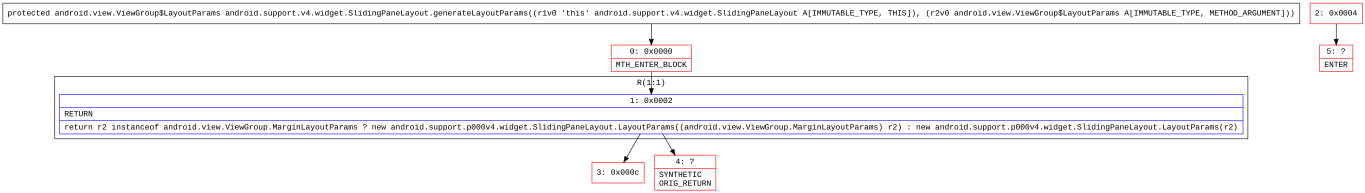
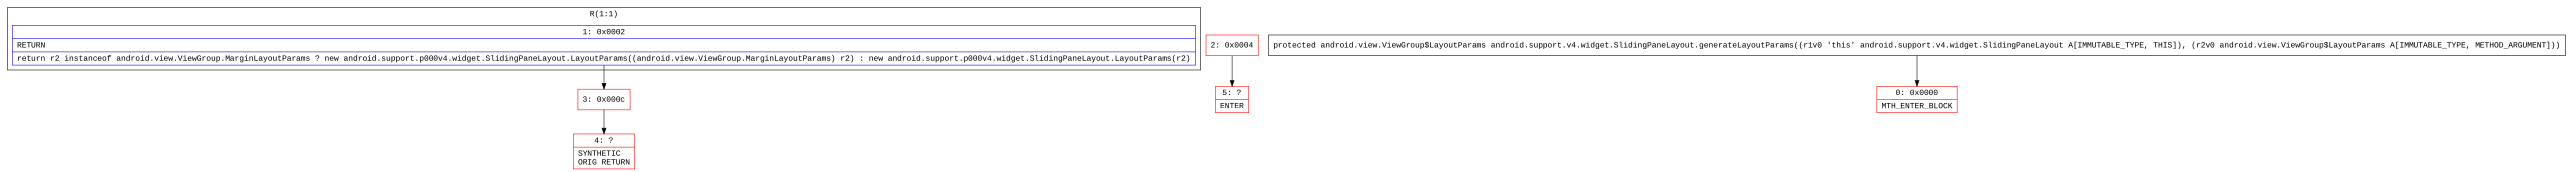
  digraph {
    fontname="Liberation Mono"
    node [color=red fontname="Liberation Mono" shape=record]
    edge [fontname="Liberation Mono"]
    n1 [color=blue label="{1\:\ 0x0002|RETURN\l|return r2 instanceof android.view.ViewGroup.MarginLayoutParams ? new android.support.p000v4.widget.SlidingPaneLayout.LayoutParams((android.view.ViewGroup.MarginLayoutParams) r2) : new android.support.p000v4.widget.SlidingPaneLayout.LayoutParams(r2)\l}"]
    n2 [label="{3\:\ 0x000c}"]
    n3 [label="{2\:\ 0x0004}"]
    n4 [label="{5\:\ ?|ENTER\l}"]
    n5 [label="{4\:\ ?|SYNTHETIC\lORIG_RETURN\l}"]
    n6 [label="{0\:\ 0x0000|MTH_ENTER_BLOCK\l}"]
    n7 [label="{protected android.view.ViewGroup$LayoutParams android.support.v4.widget.SlidingPaneLayout.generateLayoutParams((r1v0 'this' android.support.v4.widget.SlidingPaneLayout A[IMMUTABLE_TYPE, THIS]), (r2v0 android.view.ViewGroup$LayoutParams A[IMMUTABLE_TYPE, METHOD_ARGUMENT])) }" color=""]
    subgraph cluster_1 {
      label="R(1:1)"
      n1
    }
    n1 -> n2
-   n1 -> n5
+   n2 -> n5
    n3 -> n4
-   n6 -> n1
    n7 -> n6
  }
